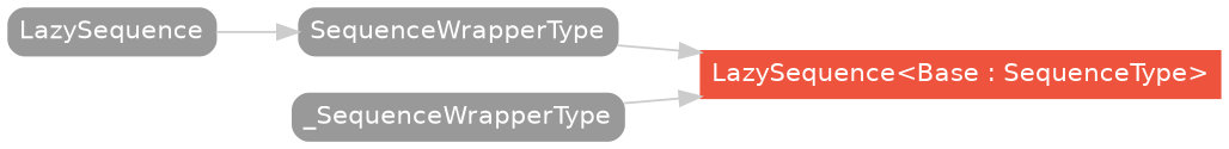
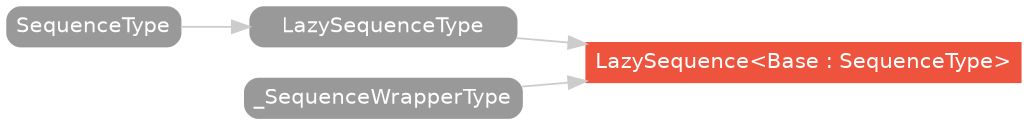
  strict digraph {
    rankdir=LR
    node [color="#999999" fillcolor="#999999" fontcolor=white fontname=Helvetica fontsize=12 margin="0.07,0.05" shape=box style="filled,rounded"]
    edge [color="#cccccc"]
    "LazySequence<Base : SequenceType>" [color="#ee543d" fillcolor="#ee543d" height=0.3 style=filled]
-   LazySequenceType [height=0.3 label=SequenceWrapperType]
-   SequenceType [height=0.3 label=LazySequence]
+   LazySequenceType [height=0.3]
+   SequenceType [height=0.3]
    _SequenceWrapperType [height=0.3]
    subgraph sub_1 {
      rank=max
      "LazySequence<Base : SequenceType>"
    }
    LazySequenceType -> "LazySequence<Base : SequenceType>"
    SequenceType -> LazySequenceType
    _SequenceWrapperType -> "LazySequence<Base : SequenceType>"
  }
